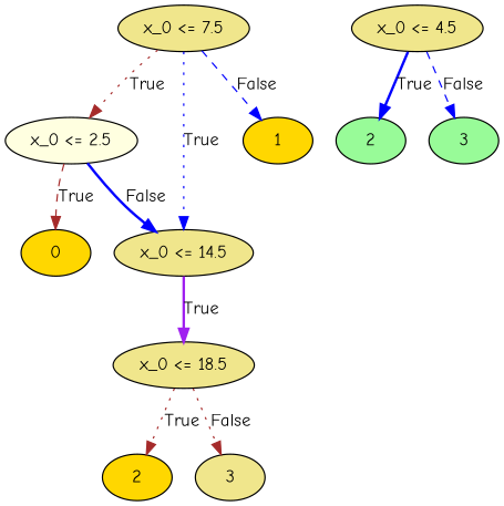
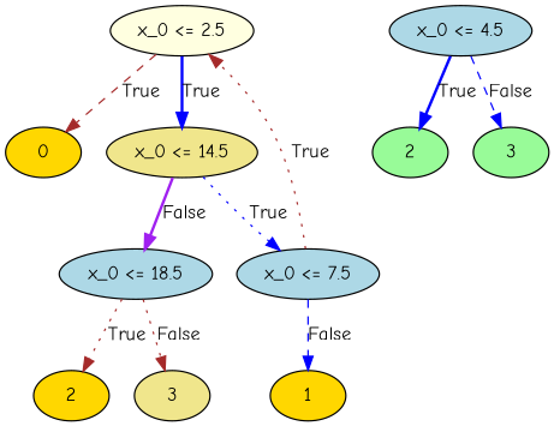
  digraph {
    fontname="Comic Neue"
    node [fillcolor=gold fontname="Comic Neue" style=filled]
    edge [color=blue fontname="Comic Neue" style=dotted]
    n1 [fillcolor=lightyellow label="x_0 <= 2.5"]
    n2 [label=0]
    n3 [fillcolor=khaki label="x_0 <= 14.5"]
-   n4 [fillcolor=khaki label="x_0 <= 7.5"]
-   n5 [fillcolor=khaki label="x_0 <= 18.5"]
+   n4 [fillcolor=lightblue label="x_0 <= 7.5"]
+   n5 [fillcolor=lightblue label="x_0 <= 18.5"]
    n6 [label=1]
    n7 [label=2]
    n8 [fillcolor=khaki label=3]
-   n9 [fillcolor=khaki label="x_0 <= 4.5"]
+   n9 [fillcolor=lightblue label="x_0 <= 4.5"]
    n10 [fillcolor=palegreen label=2]
    n11 [fillcolor=palegreen label=3]
    n1 -> n2 [color=brown label=True style=dashed]
-   n1 -> n3 [label=False style=bold]
-   n4 -> n3 [label=True]
-   n3 -> n5 [color=purple label=True style=bold]
+   n1 -> n3 [label=True style=bold]
+   n3 -> n4 [label=True]
+   n3 -> n5 [color=purple label=False style=bold]
    n4 -> n1 [color=brown label=True]
    n4 -> n6 [label=False style=dashed]
    n5 -> n7 [color=brown label=True]
    n5 -> n8 [color=brown label=False]
    n9 -> n10 [label=True style=bold]
    n9 -> n11 [label=False style=dashed]
  }
